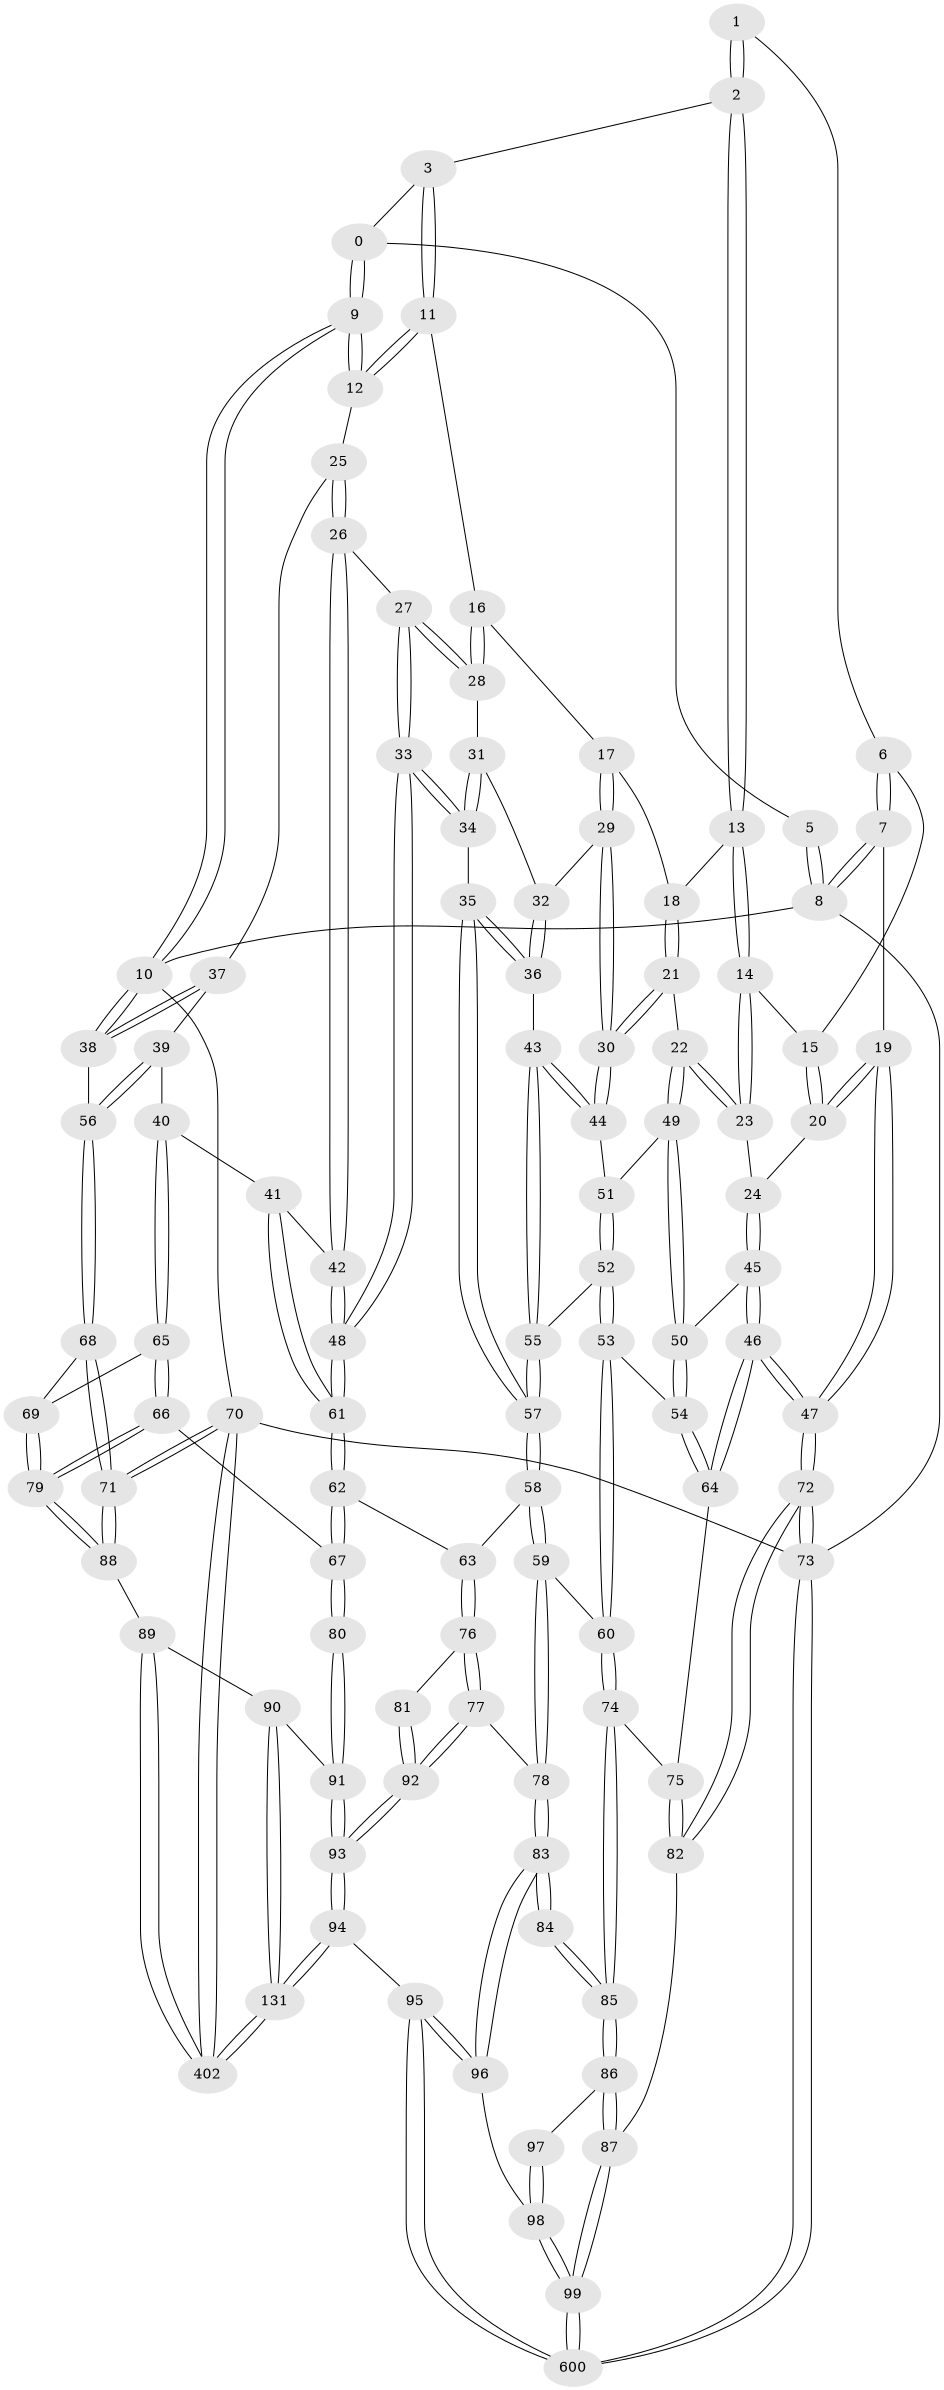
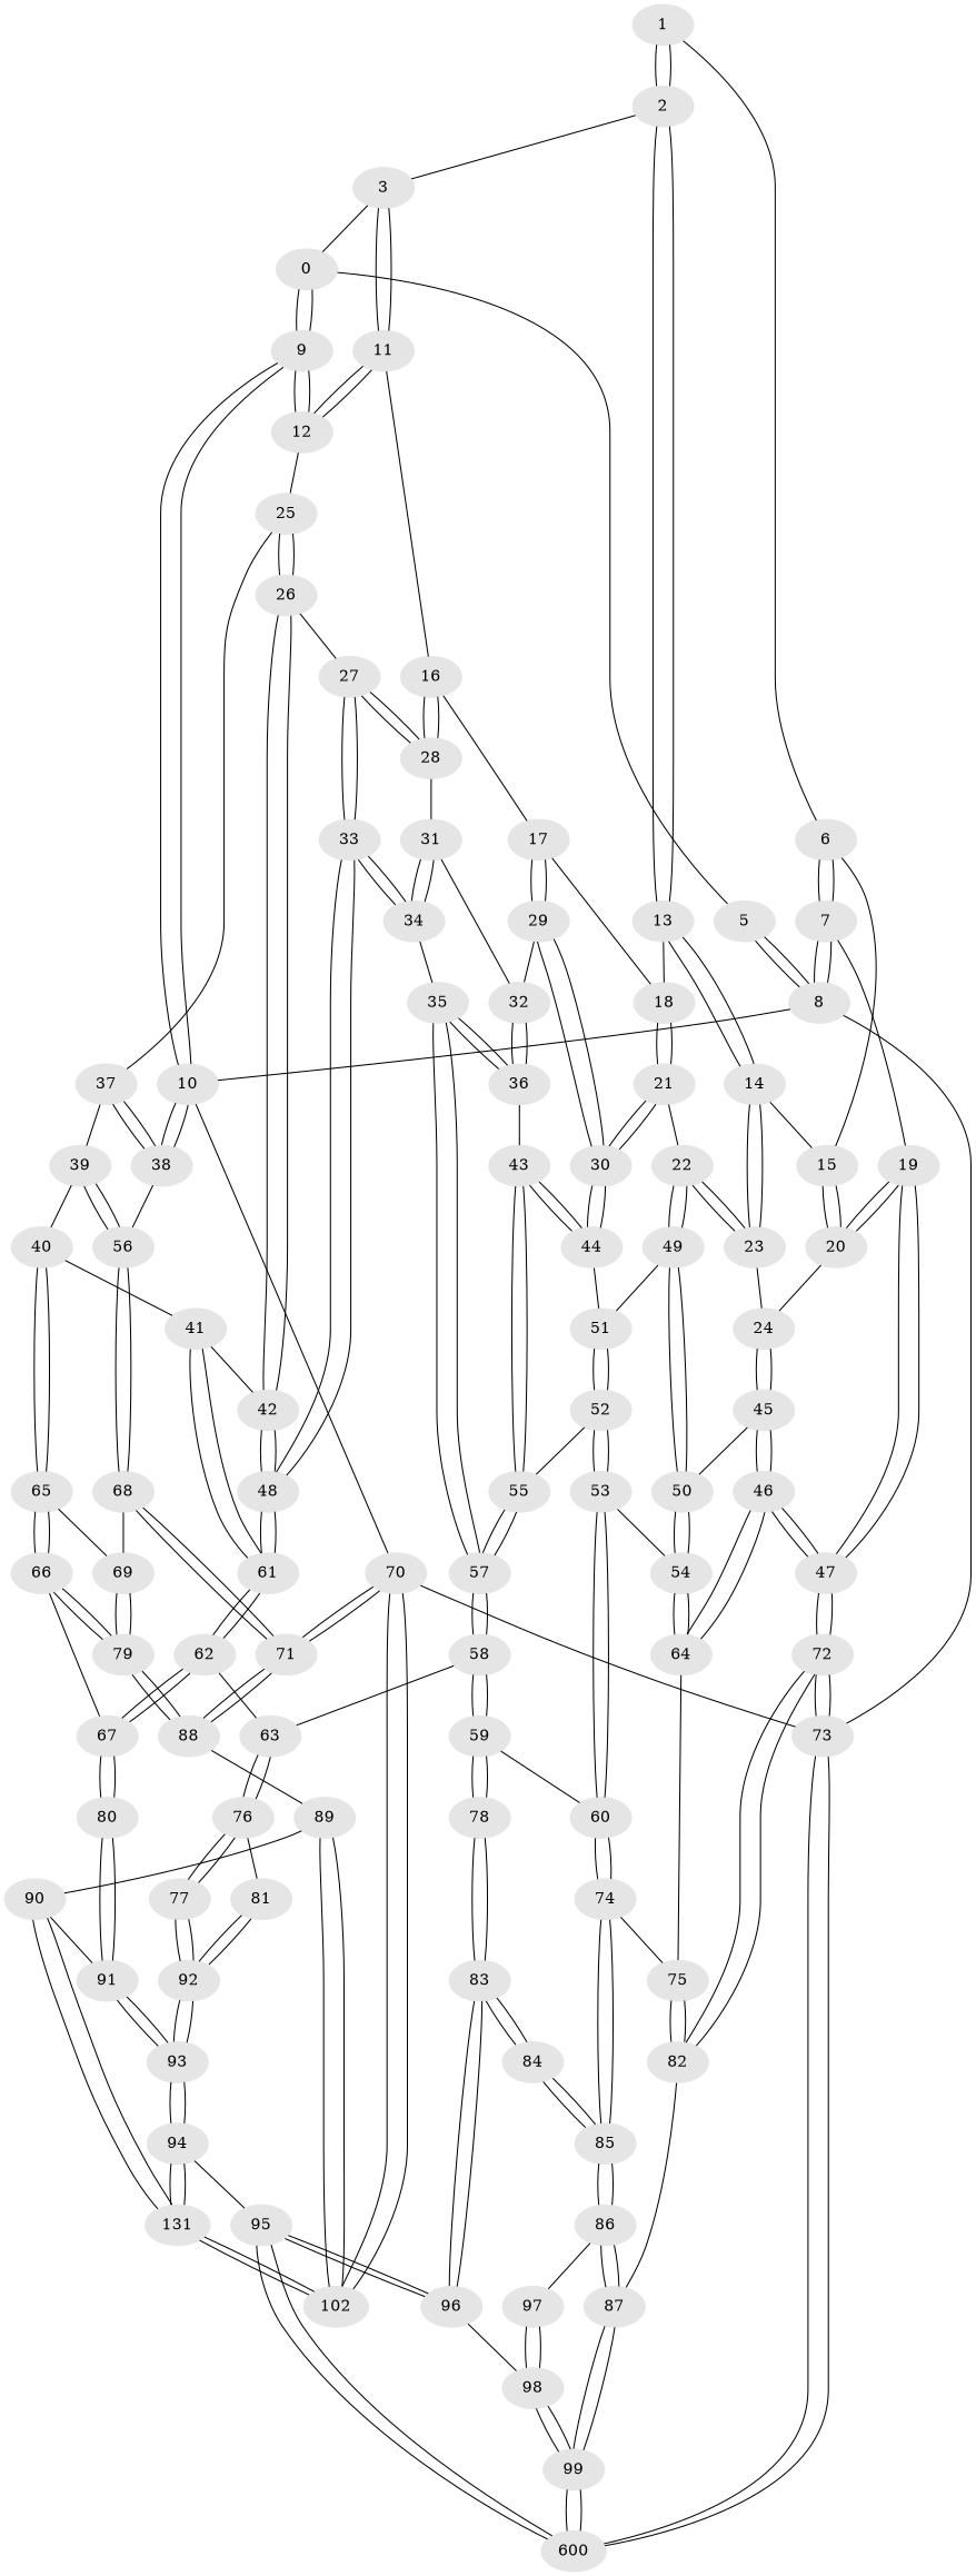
  graph {
    node [color=gray90 style=filled]
    1
    2
    6
    3
    13
    7
    15
    n8 [label=0]
    11
    14
    18
    5
    9
    12
    16
    8
    10
    73
    19
    20
    47
    38
    70
    n24 [label=600]
    25
    56
    71
-   102 [label=402]
+   102
    17
    28
    26
    37
    23
    21
    24
    29
    31
    30
    32
    22
    72
    45
    49
    44
    51
    50
    46
    27
    42
    39
    33
    48
    34
    36
    35
    43
    61
    57
    58
    55
    40
    68
    41
    65
    66
    69
    62
    52
    64
    54
    75
    82
    53
    60
    74
    59
    63
    78
    76
    83
    85
    67
    80
    77
    81
    79
    88
    91
    89
    87
    86
    92
    93
    84
    96
    99
    98
    97
    90
    n100 [label=131]
    94
    95
    1 -- 2
    1 -- 2
    1 -- 6
    2 -- 3
    2 -- 13
    2 -- 13
    6 -- 7
    6 -- 7
    6 -- 15
    3 -- n8
    3 -- 11
    3 -- 11
    13 -- 14
    13 -- 14
    13 -- 18
    7 -- 8
    7 -- 8
    7 -- 19
    15 -- 20
    15 -- 20
    n8 -- 5
    n8 -- 9
    n8 -- 9
    11 -- 12
    11 -- 12
    11 -- 16
    14 -- 15
    14 -- 23
    14 -- 23
    18 -- 21
    18 -- 21
    5 -- 8
    5 -- 8
    9 -- 12
    9 -- 12
    9 -- 10
    9 -- 10
    12 -- 25
    16 -- 17
    16 -- 28
    16 -- 28
    8 -- 10
    8 -- 73
    10 -- 38
    10 -- 38
    10 -- 70
    73 -- n24
    73 -- n24
    19 -- 20
    19 -- 20
    19 -- 47
    19 -- 47
    20 -- 24
    47 -- 72
    47 -- 72
    38 -- 56
    70 -- 73
    70 -- 71
    70 -- 71
    70 -- 102
    70 -- 102
    25 -- 26
    25 -- 26
    25 -- 37
    56 -- 68
    56 -- 68
    71 -- 88
    71 -- 88
    17 -- 18
    17 -- 29
    17 -- 29
    28 -- 31
    26 -- 27
    26 -- 42
    26 -- 42
    37 -- 38
    37 -- 38
    37 -- 39
    23 -- 24
    21 -- 30
    21 -- 30
    21 -- 22
    24 -- 45
    24 -- 45
    29 -- 30
    29 -- 30
    29 -- 32
    31 -- 32
    31 -- 34
    31 -- 34
    30 -- 44
    30 -- 44
    32 -- 36
    32 -- 36
    22 -- 23
    22 -- 23
    22 -- 49
    22 -- 49
    72 -- 73
    72 -- 73
    72 -- 82
    72 -- 82
    45 -- 50
    45 -- 46
    45 -- 46
    49 -- 51
    49 -- 50
    49 -- 50
    44 -- 51
    51 -- 52
    51 -- 52
    50 -- 54
    50 -- 54
    46 -- 47
    46 -- 47
    46 -- 64
    46 -- 64
    27 -- 28
    27 -- 28
    27 -- 33
    27 -- 33
    42 -- 48
    42 -- 48
    39 -- 56
    39 -- 56
    39 -- 40
    33 -- 48
    33 -- 48
    33 -- 34
    33 -- 34
    48 -- 61
    48 -- 61
    34 -- 35
    36 -- 43
    35 -- 36
    35 -- 36
    35 -- 57
    35 -- 57
    43 -- 44
    43 -- 44
    43 -- 55
    43 -- 55
    61 -- 62
    61 -- 62
    57 -- 58
    57 -- 58
    58 -- 59
    58 -- 59
    58 -- 63
    55 -- 57
    55 -- 57
    40 -- 41
    40 -- 65
    40 -- 65
    68 -- 71
    68 -- 71
    68 -- 69
    41 -- 42
    41 -- 61
    41 -- 61
    65 -- 66
    65 -- 66
    65 -- 69
    66 -- 67
    66 -- 79
    66 -- 79
    69 -- 79
    69 -- 79
    62 -- 63
    62 -- 67
    62 -- 67
    52 -- 55
    52 -- 53
    52 -- 53
    64 -- 75
    54 -- 64
    54 -- 64
    75 -- 82
    75 -- 82
    82 -- 87
    53 -- 54
    53 -- 60
    53 -- 60
    60 -- 74
    60 -- 74
    74 -- 75
    74 -- 85
    74 -- 85
    59 -- 60
    59 -- 78
    59 -- 78
    63 -- 76
    63 -- 76
    78 -- 83
    78 -- 83
    76 -- 77
    76 -- 77
    76 -- 81
    83 -- 84
    83 -- 84
    83 -- 96
    83 -- 96
    85 -- 86
    85 -- 86
    67 -- 80
    67 -- 80
    80 -- 91
    80 -- 91
-   77 -- 78
    77 -- 92
    77 -- 92
    81 -- 92
    81 -- 92
    79 -- 88
    79 -- 88
    88 -- 89
    91 -- 93
    91 -- 93
    89 -- 102
    89 -- 102
    89 -- 90
    87 -- 99
    87 -- 99
    86 -- 87
    86 -- 87
    86 -- 97
    92 -- 93
    92 -- 93
    93 -- 94
    93 -- 94
    84 -- 85
    84 -- 85
    96 -- 98
    99 -- n24
    99 -- n24
    98 -- 99
    98 -- 99
    97 -- 98
    97 -- 98
    90 -- 91
    90 -- n100
    90 -- n100
    n100 -- 102
    n100 -- 102
    94 -- n100
    94 -- n100
    94 -- 95
    95 -- n24
    95 -- n24
    95 -- 96
    95 -- 96
  }
